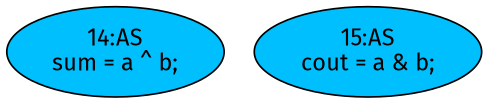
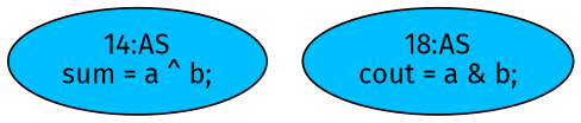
  strict digraph {
    fontname="Fira Sans"
    node [fillcolor=deepskyblue statements="[]" style=filled typ=Assign use_var="['a', 'b']" fontname="Fira Sans"]
    n1 [ast="<pyverilog.vparser.ast.Assign object at 0x7efeda3b5f10>" def_var="['sum']" label="14:AS\nsum = a ^ b;"]
-   n2 [ast="<pyverilog.vparser.ast.Assign object at 0x7efeda3371d0>" def_var="['cout']" label="15:AS\ncout = a & b;"]
+   n2 [ast="<pyverilog.vparser.ast.Assign object at 0x7efeda3371d0>" def_var="['cout']" label="18:AS\ncout = a & b;"]
  }
